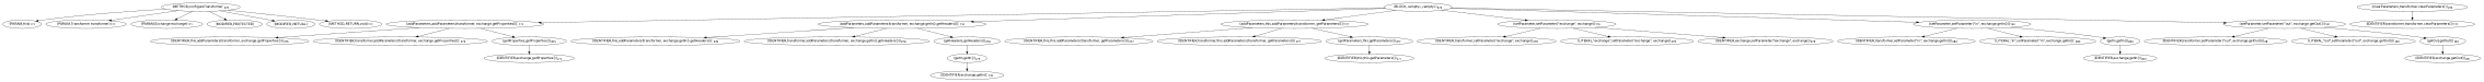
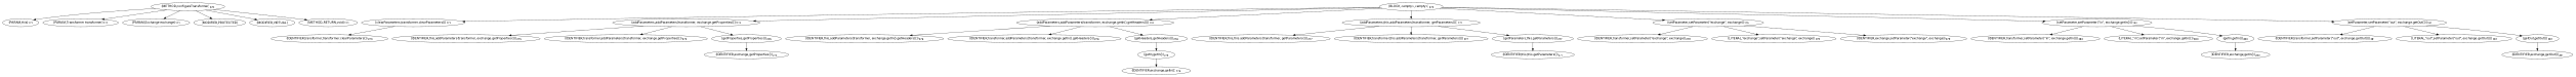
  digraph {
    fontname=Inter
    node [fontname=Inter]
    edge [fontname=Inter]
    n1 [label=<(METHOD,configureTransformer)<SUB>272</SUB>>]
    n2 [label=<(PARAM,this)<SUB>272</SUB>>]
    n3 [label=<(PARAM,Transformer transformer)<SUB>272</SUB>>]
    n4 [label=<(PARAM,Exchange exchange)<SUB>272</SUB>>]
    n5 [label=<(MODIFIER,PROTECTED)>]
    n6 [label=<(MODIFIER,VIRTUAL)>]
    n7 [label=<(METHOD_RETURN,void)<SUB>272</SUB>>]
    n8 [label=<(BLOCK,&lt;empty&gt;,&lt;empty&gt;)<SUB>272</SUB>>]
    n9 [label=<(clearParameters,transformer.clearParameters())<SUB>273</SUB>>]
    n10 [label=<(addParameters,addParameters(transformer, exchange.getProperties()))<SUB>275</SUB>>]
    n11 [label=<(addParameters,addParameters(transformer, exchange.getIn().getHeaders()))<SUB>276</SUB>>]
    n12 [label=<(addParameters,this.addParameters(transformer, getParameters()))<SUB>277</SUB>>]
    n13 [label=<(setParameter,setParameter(&quot;exchange&quot;, exchange))<SUB>279</SUB>>]
    n14 [label=<(setParameter,setParameter(&quot;in&quot;, exchange.getIn()))<SUB>280</SUB>>]
    n15 [label=<(setParameter,setParameter(&quot;out&quot;, exchange.getOut()))<SUB>281</SUB>>]
    n16 [label=<(IDENTIFIER,transformer,transformer.clearParameters())<SUB>273</SUB>>]
    n17 [label=<(IDENTIFIER,this,addParameters(transformer, exchange.getProperties()))<SUB>275</SUB>>]
    n18 [label=<(IDENTIFIER,transformer,addParameters(transformer, exchange.getProperties()))<SUB>275</SUB>>]
    n19 [label=<(getProperties,getProperties())<SUB>205</SUB>>]
    n20 [label=<(IDENTIFIER,this,addParameters(transformer, exchange.getIn().getHeaders()))<SUB>276</SUB>>]
    n21 [label=<(IDENTIFIER,transformer,addParameters(transformer, exchange.getIn().getHeaders()))<SUB>276</SUB>>]
    n22 [label=<(getHeaders,getHeaders())<SUB>276</SUB>>]
    n23 [label=<(IDENTIFIER,this,this.addParameters(transformer, getParameters()))<SUB>277</SUB>>]
    n24 [label=<(IDENTIFIER,transformer,this.addParameters(transformer, getParameters()))<SUB>277</SUB>>]
    n25 [label=<(getParameters,this.getParameters())<SUB>277</SUB>>]
    n26 [label=<(IDENTIFIER,transformer,setParameter(&quot;exchange&quot;, exchange))<SUB>279</SUB>>]
    n27 [label=<(LITERAL,&quot;exchange&quot;,setParameter(&quot;exchange&quot;, exchange))<SUB>279</SUB>>]
    n28 [label=<(IDENTIFIER,exchange,setParameter(&quot;exchange&quot;, exchange))<SUB>279</SUB>>]
    n29 [label=<(IDENTIFIER,transformer,setParameter(&quot;in&quot;, exchange.getIn()))<SUB>280</SUB>>]
    n30 [label=<(LITERAL,&quot;in&quot;,setParameter(&quot;in&quot;, exchange.getIn()))<SUB>280</SUB>>]
    n31 [label=<(getIn,getIn())<SUB>280</SUB>>]
    n32 [label=<(IDENTIFIER,transformer,setParameter(&quot;out&quot;, exchange.getOut()))<SUB>281</SUB>>]
    n33 [label=<(LITERAL,&quot;out&quot;,setParameter(&quot;out&quot;, exchange.getOut()))<SUB>281</SUB>>]
    n34 [label=<(getOut,getOut())<SUB>281</SUB>>]
    n35 [label=<(IDENTIFIER,exchange,getProperties())<SUB>275</SUB>>]
    n36 [label=<(getIn,getIn())<SUB>276</SUB>>]
    n37 [label=<(IDENTIFIER,exchange,getIn())<SUB>276</SUB>>]
    n38 [label=<(IDENTIFIER,this,this.getParameters())<SUB>277</SUB>>]
    n39 [label=<(IDENTIFIER,exchange,getIn())<SUB>280</SUB>>]
    n40 [label=<(IDENTIFIER,exchange,getOut())<SUB>281</SUB>>]
    n1 -> n2
    n1 -> n3
    n1 -> n4
    n1 -> n5
    n1 -> n6
    n1 -> n7
+   n8 -> n9
    n8 -> n10
    n8 -> n11
    n8 -> n12
    n8 -> n13
    n8 -> n14
    n8 -> n15
    n9 -> n16
    n10 -> n17
    n10 -> n18
    n10 -> n19
    n11 -> n20
    n11 -> n21
    n11 -> n22
    n12 -> n23
    n12 -> n24
    n12 -> n25
    n13 -> n26
    n13 -> n27
    n13 -> n28
    n14 -> n29
    n14 -> n30
    n14 -> n31
    n15 -> n32
    n15 -> n33
    n15 -> n34
    n19 -> n35
    n22 -> n36
    n25 -> n38
    n31 -> n39
    n34 -> n40
    n36 -> n37
  }
